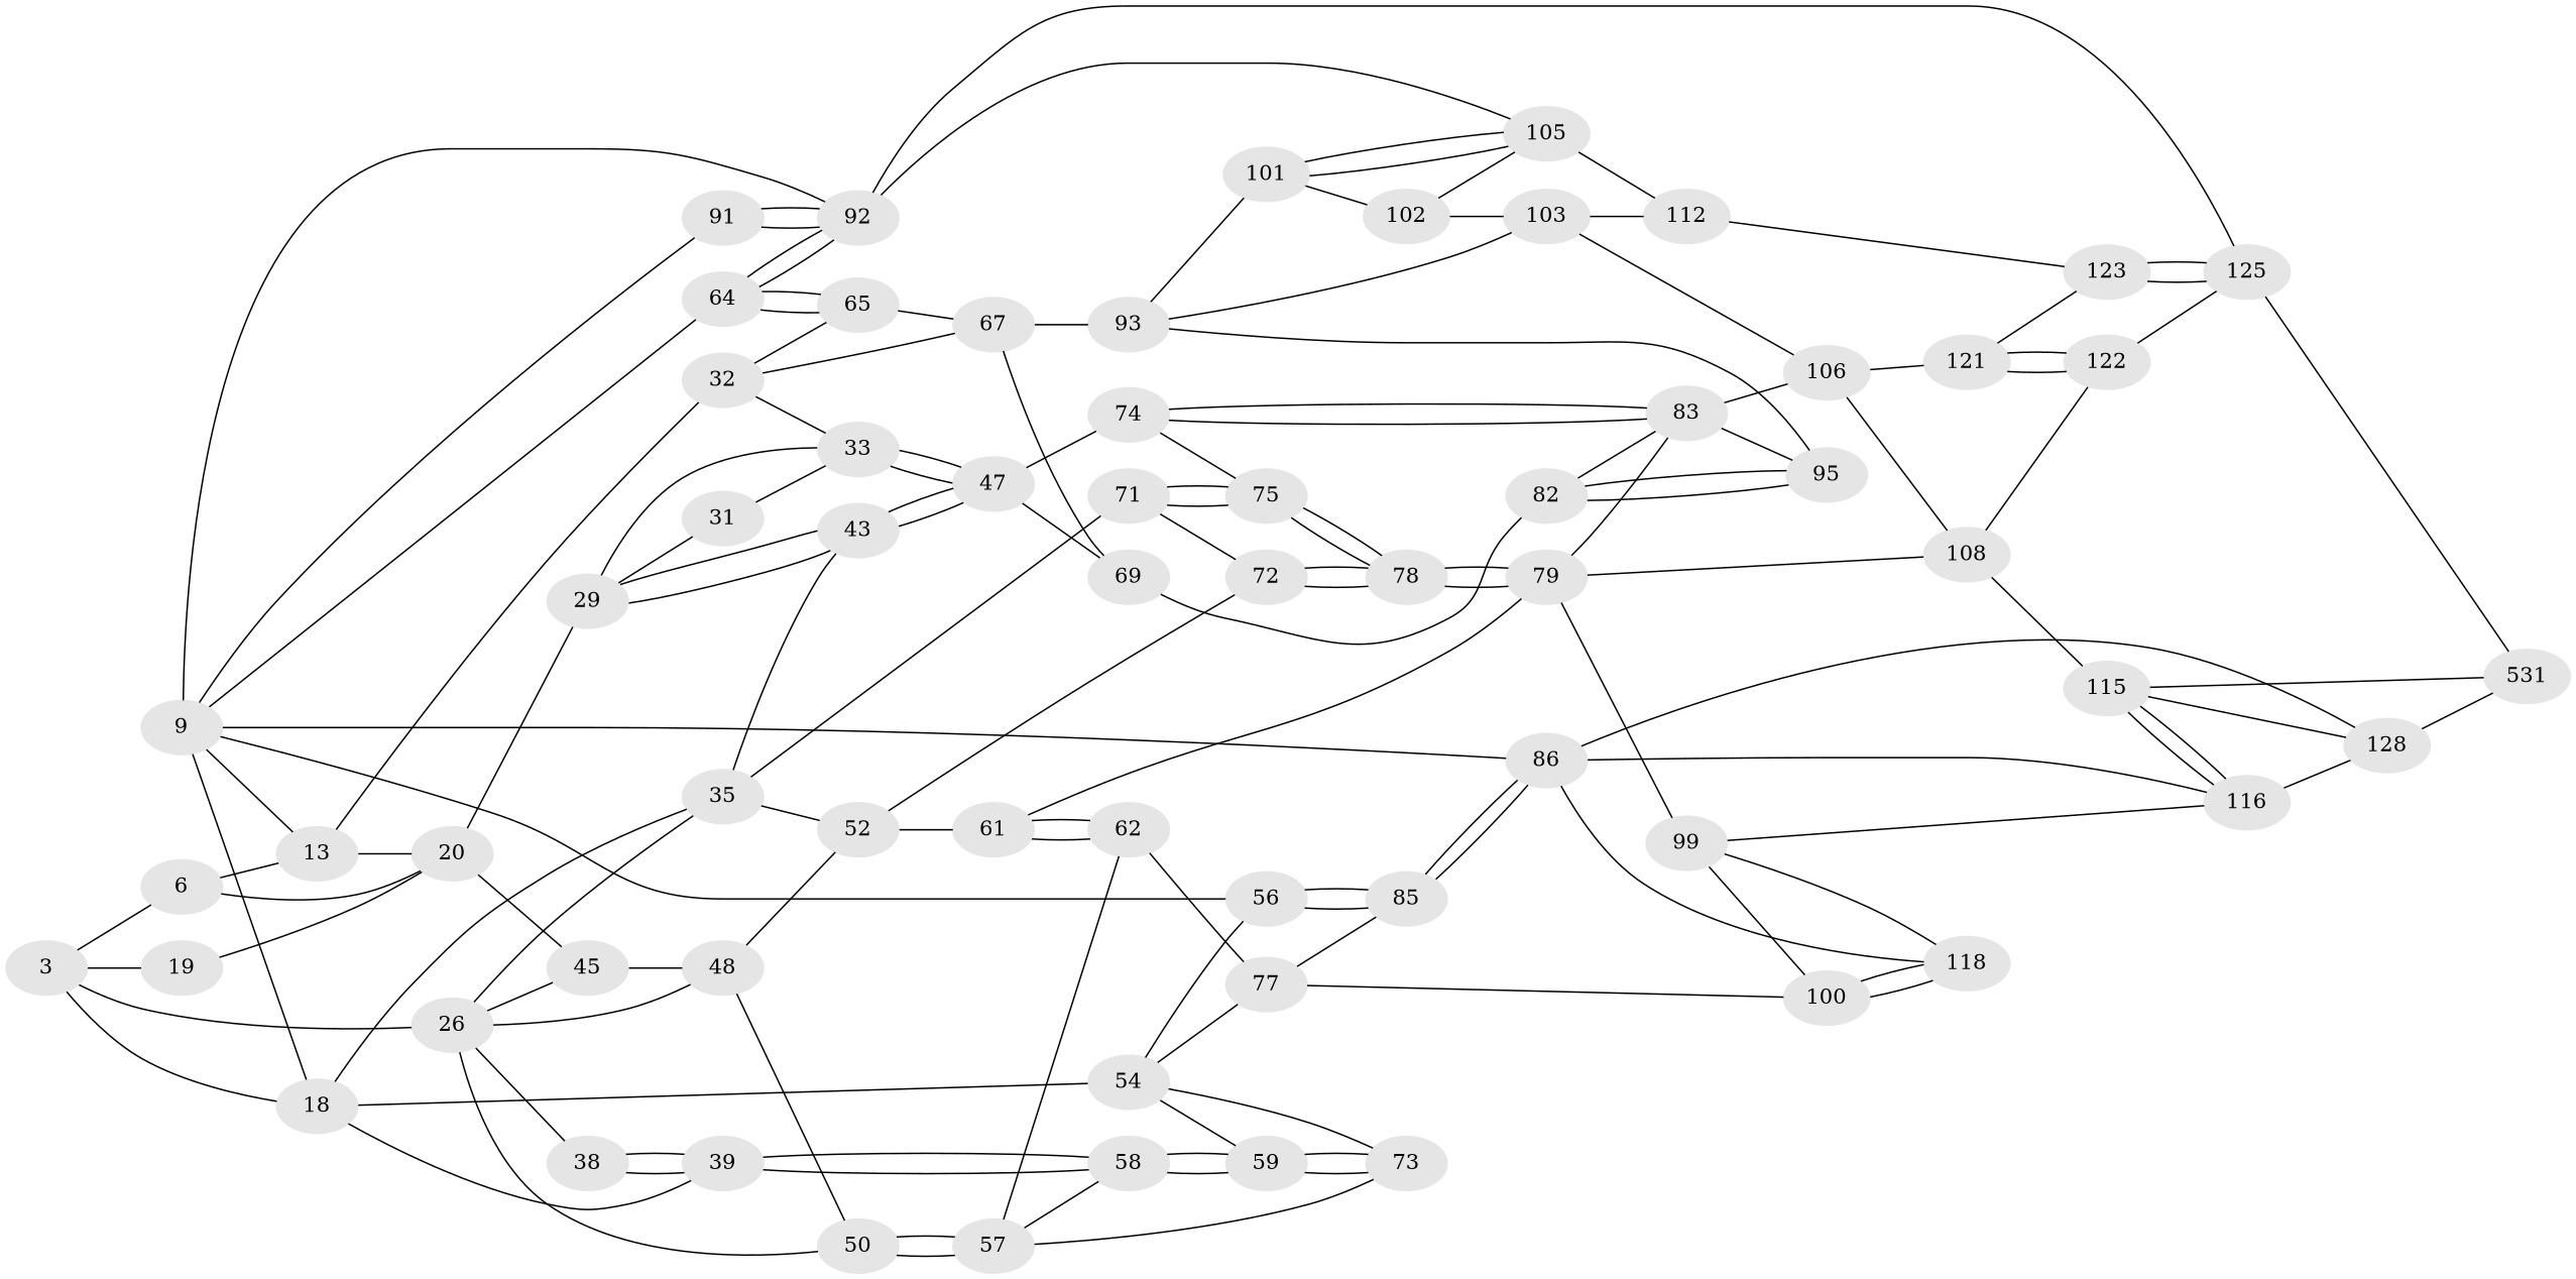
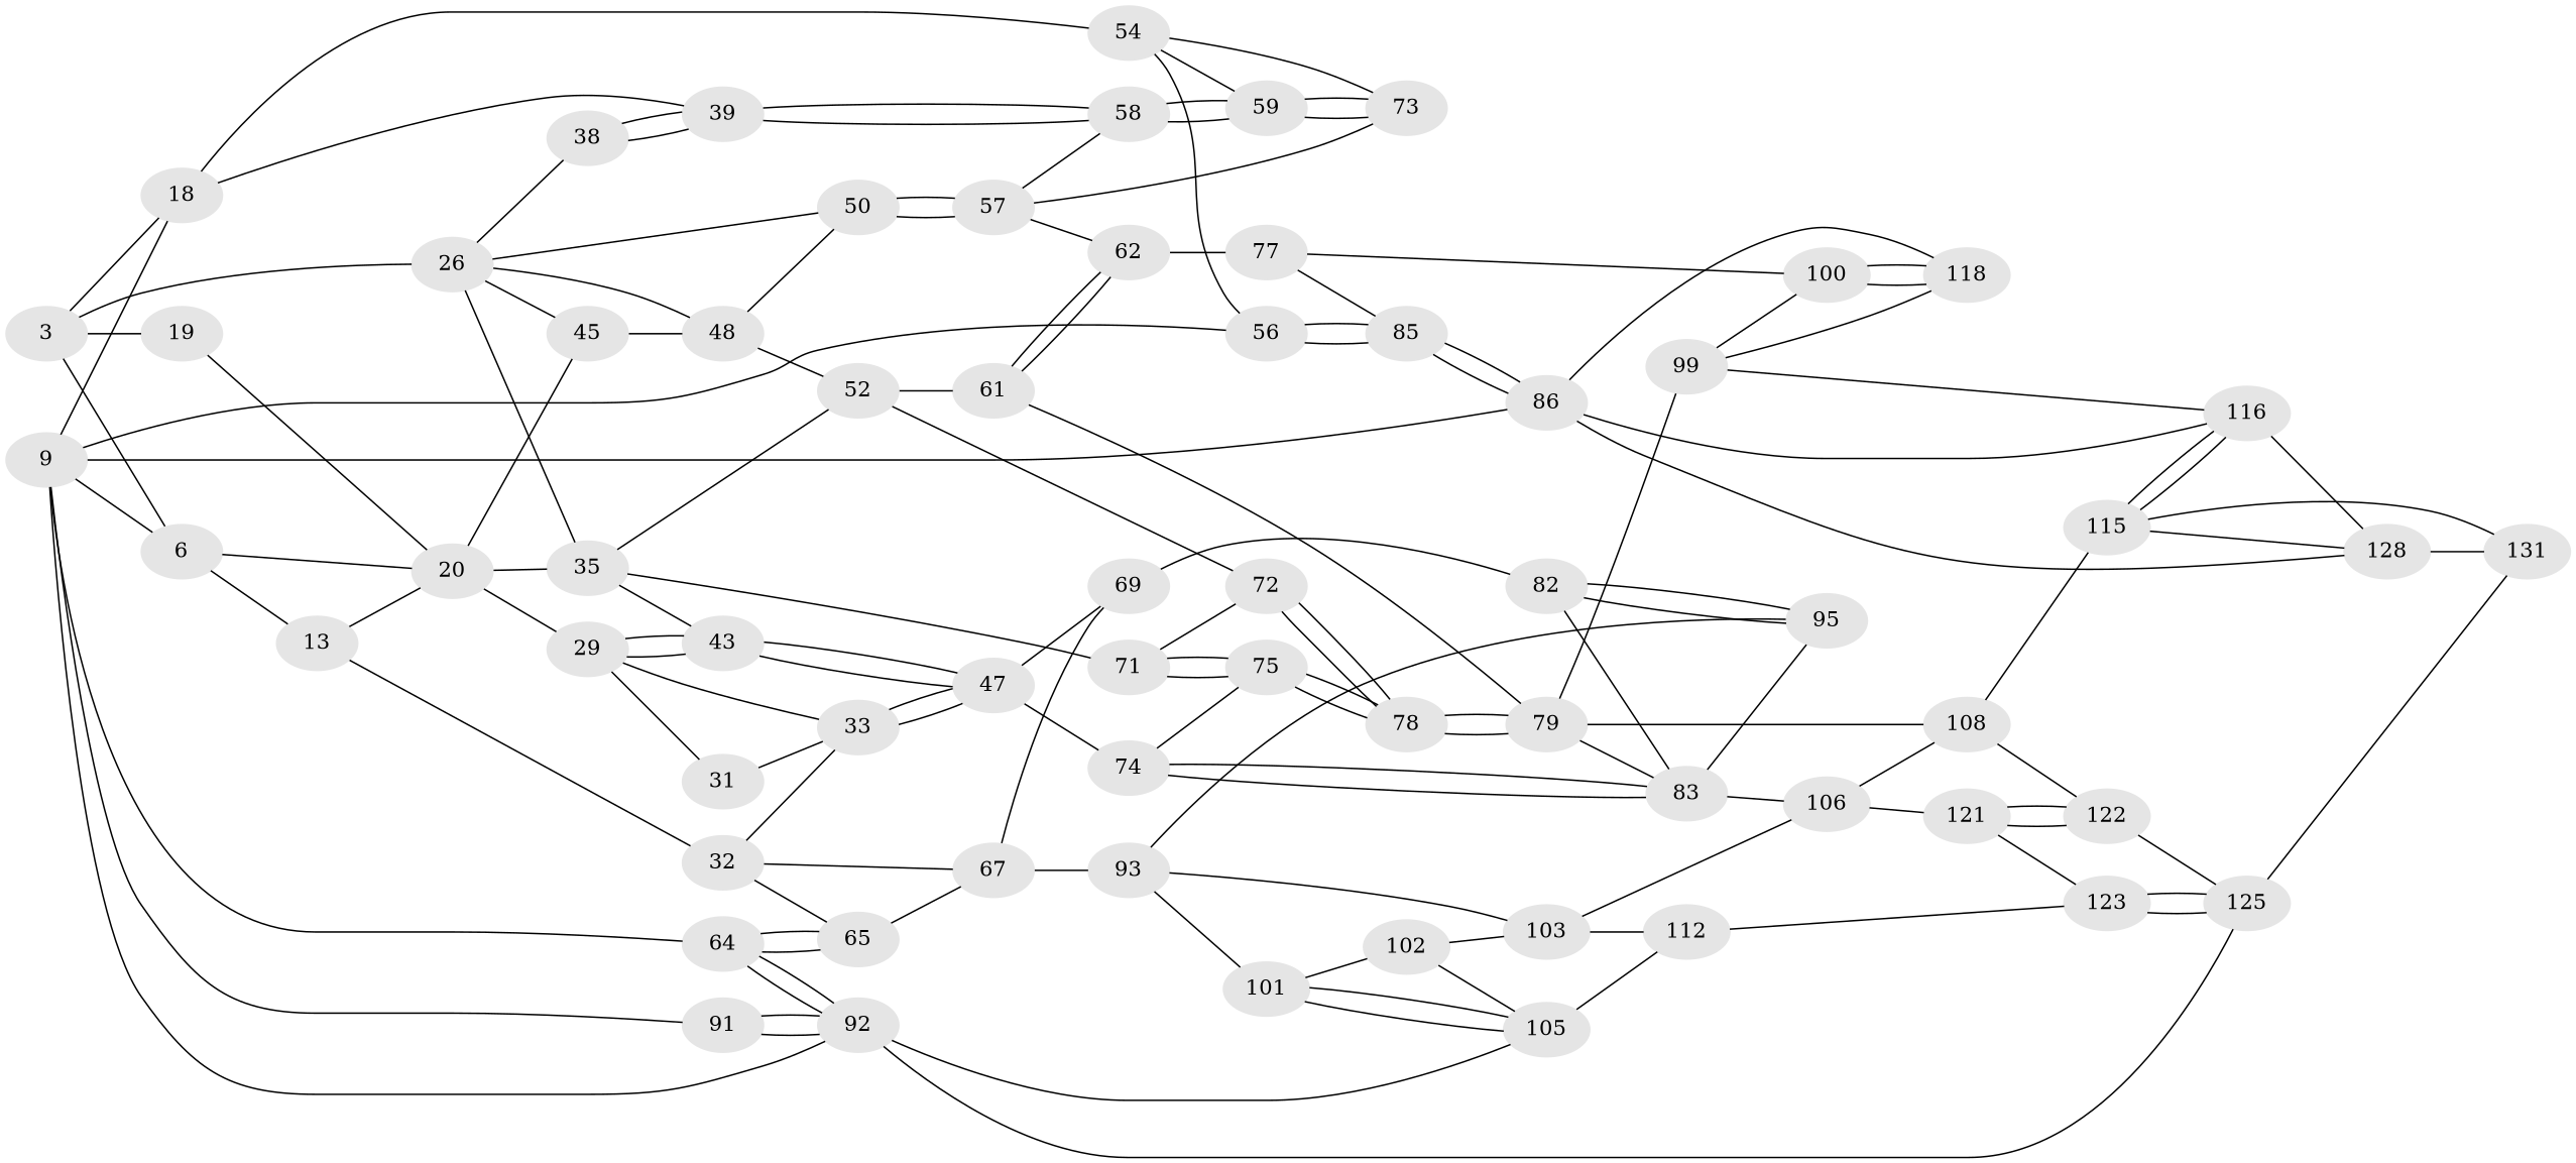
  graph {
    rankdir=LR
    node [color=gray90 style=filled]
    3 [super="+16+4"]
    6 [super="+7"]
    18 [super="+21"]
    19
    26 [super="+37+27"]
    13 [super="+14"]
    20 [super="+23"]
    9 [super="+12+90+10"]
    56
    64
    86 [super="+119+87"]
    91
    92 [super="+104"]
    39
    54 [super="+55"]
    35 [super="+36+44"]
    38
    45
    48 [super="+49+51"]
    50
    32 [super="+66"]
    29 [super="+30"]
    85
    65
    116 [super="+126"]
    118
    128 [super="+130"]
    105 [super="+111"]
    125 [super="+129"]
    33 [super="+34"]
    67 [super="+97+68"]
    58
    59
    73
    77 [super="+84"]
    31
    43
    52 [super="+60+53"]
    71
    57 [super="+63"]
    47 [super="+70"]
    69
    93 [super="+98+94"]
    74
    61
    72
    75
    82
    83 [super="+88"]
    62
    79 [super="+80+89"]
    78
    100
    99 [super="+117"]
    108 [super="+113"]
    95
    101
    103 [super="+109"]
    106 [super="+107"]
    115 [super="+127"]
    122
    121
-   131 [label=531]
+   131
    112 [super="+120"]
    102
    123
    3 -- 6
    3 -- 18
    3 -- 19 [weight=2]
    3 -- 26
    6 -- 13
    6 -- 20
    18 -- 39
    18 -- 54
    19 -- 20
    26 -- 35
    26 -- 38 [weight=2]
    26 -- 45 [weight=2]
    26 -- 48
    26 -- 50
    13 -- 20
    13 -- 32
-   18 -- 35
+   20 -- 35
    20 -- 45
    20 -- 29
    9 -- 18 [weight=2]
-   9 -- 13
+   9 -- 6
    9 -- 56
    9 -- 64
    9 -- 86 [weight=2]
    9 -- 91
    9 -- 92
    56 -- 85
    56 -- 85
    64 -- 92
    64 -- 92
    64 -- 65
    64 -- 65
    86 -- 116
    86 -- 118
    86 -- 128
    91 -- 92 [weight=2]
    91 -- 92
    92 -- 105
    92 -- 125 [weight=2]
    39 -- 58
    39 -- 58
    54 -- 56
    54 -- 59
    54 -- 73
-   54 -- 77
    35 -- 43
    35 -- 52
    35 -- 71
    38 -- 39
    38 -- 39
    45 -- 48
    48 -- 50
    48 -- 52 [weight=2]
    50 -- 57
    50 -- 57
    32 -- 65
    32 -- 33
    32 -- 67
    29 -- 33
    29 -- 31
    29 -- 43
    29 -- 43
    85 -- 86
    85 -- 86
    65 -- 67
    116 -- 128
    128 -- 131
    105 -- 112
    125 -- 131
    33 -- 47
    33 -- 47
    67 -- 69
    67 -- 93 [weight=2]
    58 -- 59
    58 -- 59
    59 -- 73
    59 -- 73
    77 -- 85
    77 -- 100
    31 -- 33
    43 -- 47
    43 -- 47
    52 -- 61
    52 -- 72
    71 -- 72
    71 -- 75
    71 -- 75
    57 -- 58
    57 -- 73
    57 -- 62
    47 -- 69
    47 -- 74
    69 -- 82
    93 -- 95
    93 -- 101
    93 -- 103
    74 -- 75
    74 -- 83
    74 -- 83
    61 -- 62
    61 -- 62
    61 -- 79
    72 -- 78
    72 -- 78
    75 -- 78
    75 -- 78
    82 -- 83
    82 -- 95
    82 -- 95
    83 -- 95
    83 -- 106
    62 -- 77
    79 -- 83
    79 -- 99
    79 -- 108 [weight=2]
    78 -- 79
    78 -- 79
    100 -- 118
    100 -- 118
    99 -- 116
    99 -- 118
    99 -- 100
    108 -- 115
    108 -- 122
    101 -- 105
    101 -- 105
    101 -- 102
    103 -- 106
    103 -- 112 [weight=2]
    106 -- 108
    106 -- 121
    115 -- 116
    115 -- 116
    115 -- 128
    115 -- 131
    122 -- 125
    121 -- 122
    121 -- 122
    121 -- 123
    112 -- 123
    102 -- 105
    102 -- 103
    123 -- 125
    123 -- 125
  }
